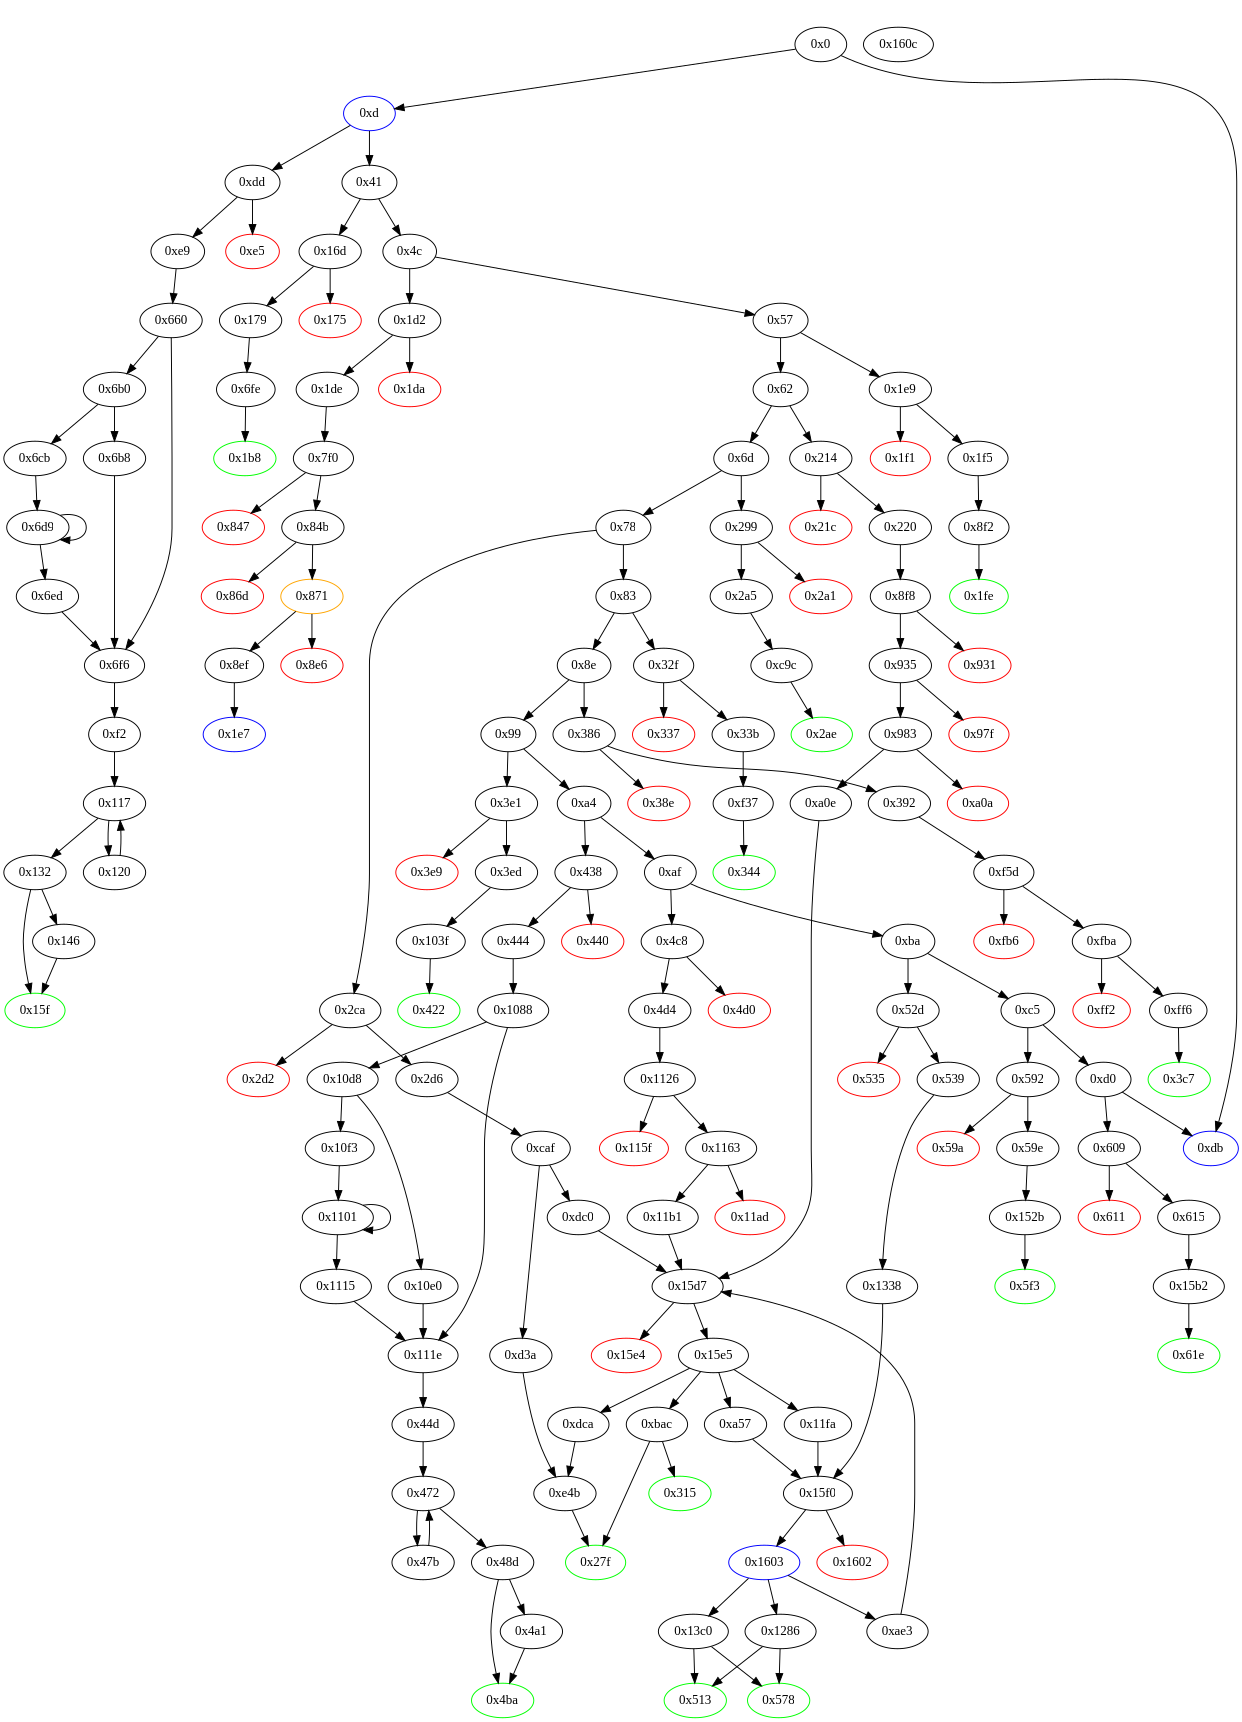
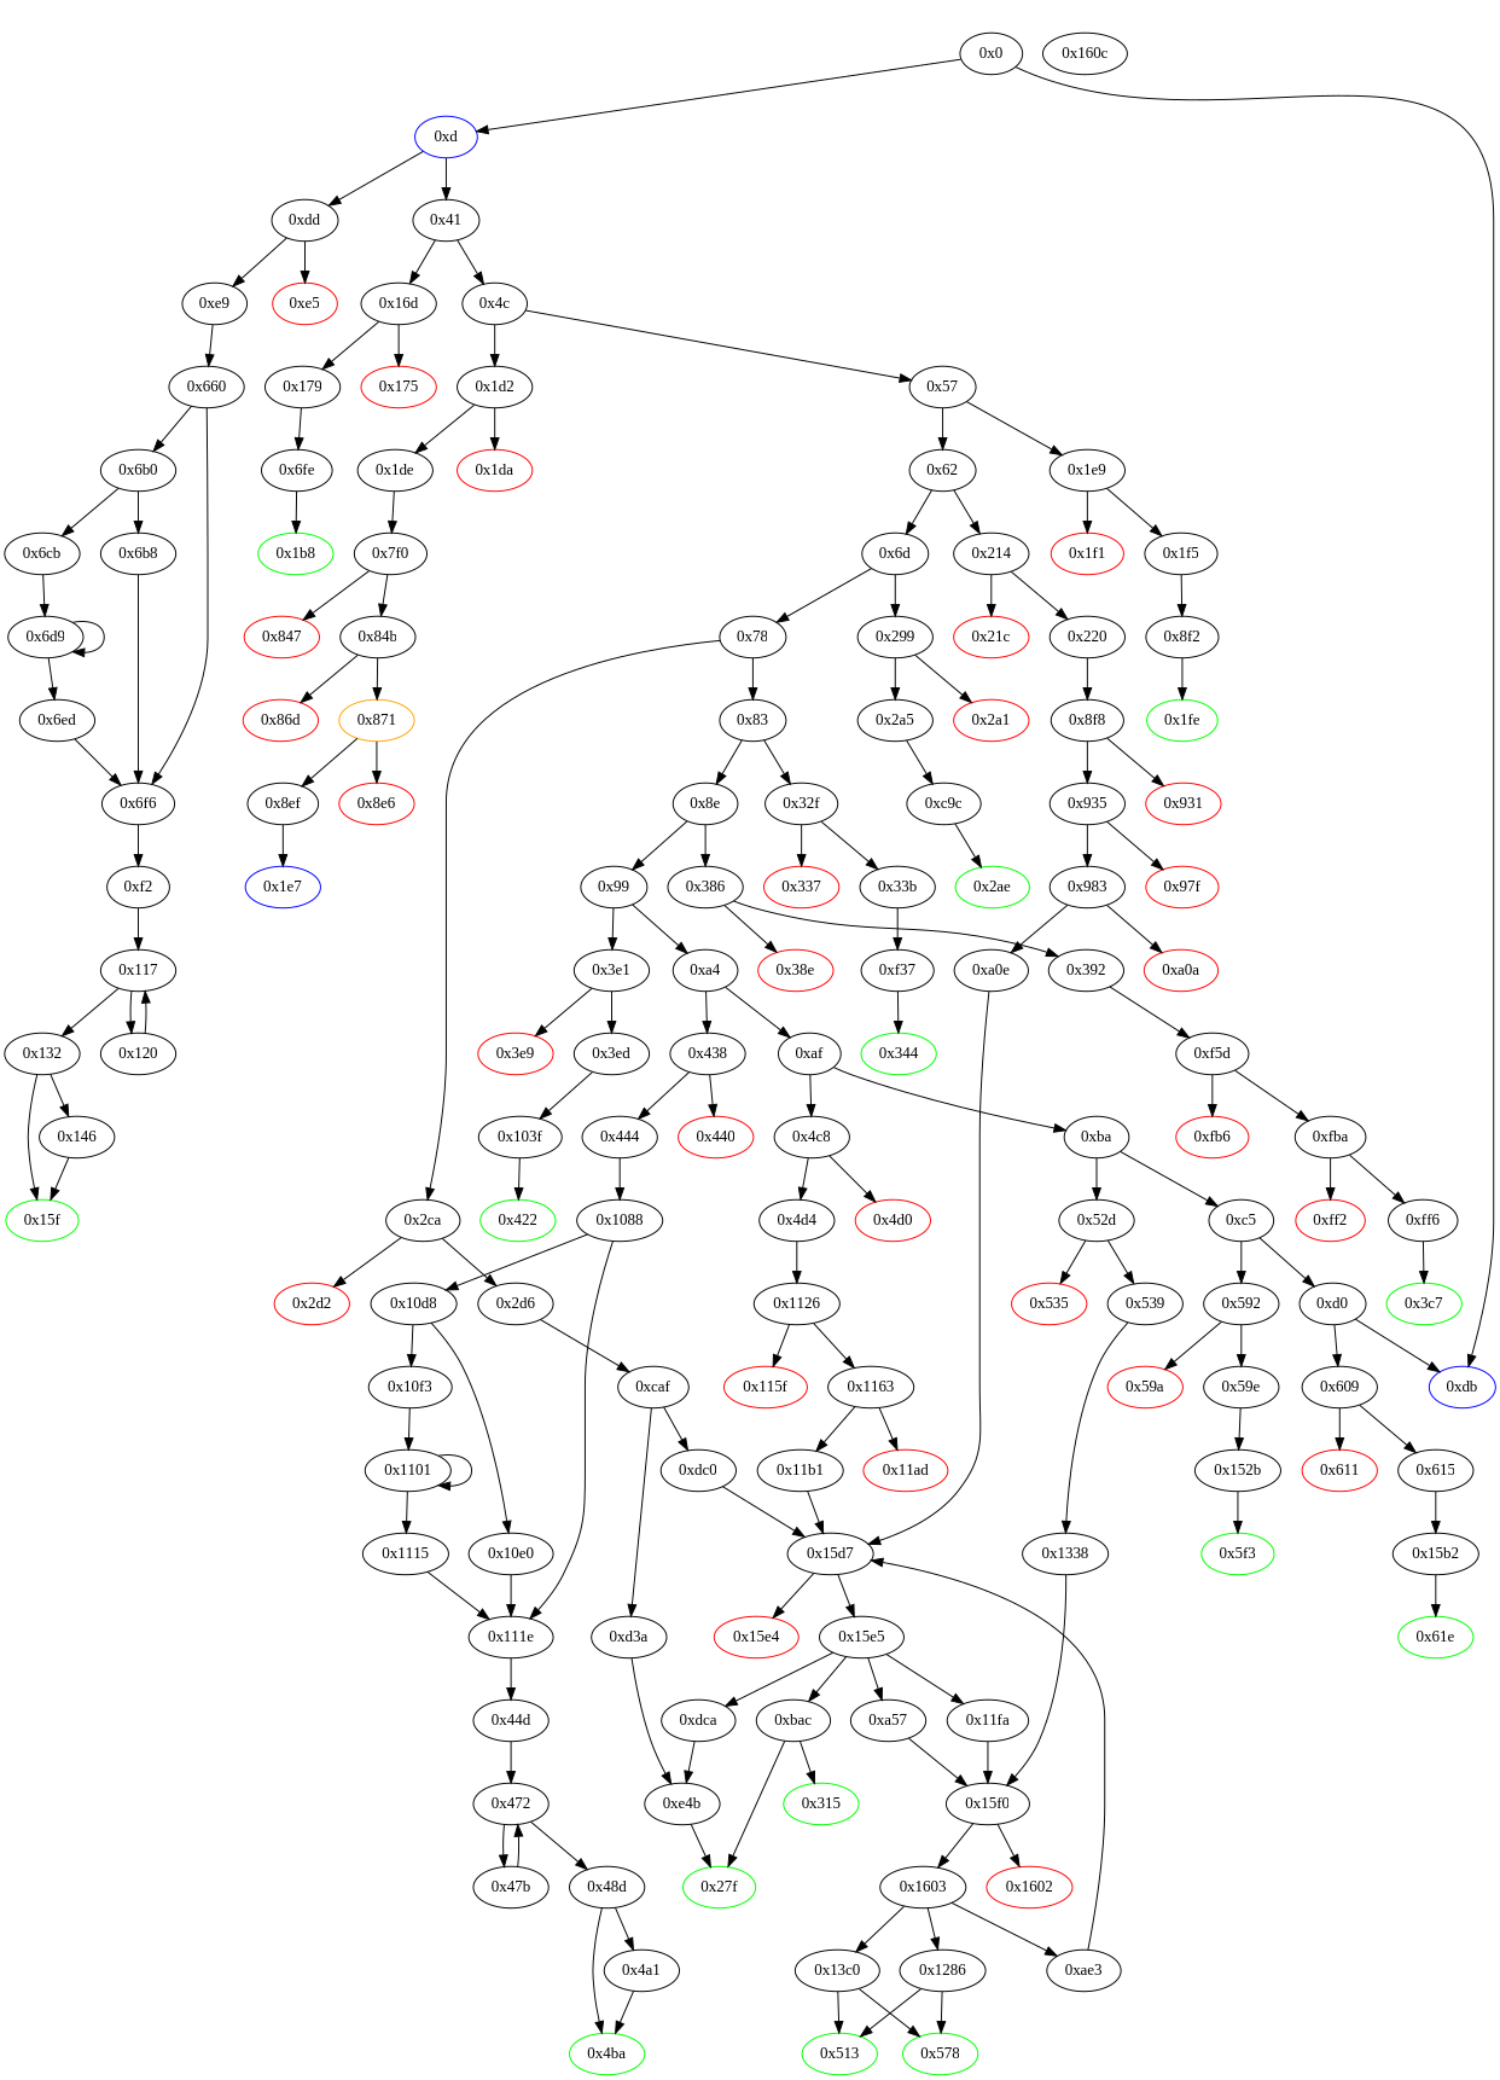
  digraph {
    fontname="Liberation Serif"
    node [fillcolor=white fontname="Liberation Serif" style=filled]
    edge [fontname="Liberation Serif"]
    "0x592"
    "0x59e"
    "0x59a" [color=red]
    "0x152b"
    "0xd3a"
    "0xe4b"
    "0x27f" [color=green]
    "0x6d"
    "0x78"
    "0x299"
    "0x2ca"
    "0x83"
    "0x2a5"
    "0x2a1" [color=red]
    "0xdca"
    "0x62"
    "0x214"
    "0x21c" [color=red]
    "0x220"
    "0x5f3" [color=green]
    "0xcaf"
    "0xdc0"
    "0x15d7"
    "0x315" [color=green]
    "0x11ad" [color=red]
    "0x32f"
    "0x33b"
    "0x337" [color=red]
    "0xf37"
    "0x3e1"
    "0x3ed"
    "0x3e9" [color=red]
    "0x103f"
    "0x15f" [color=green]
    "0x132"
    "0x146"
    "0x847" [color=red]
    "0x444"
    "0x1088"
    "0x111e"
    "0x10d8"
    "0x1602" [color=red]
    "0xff2" [color=red]
    "0x175" [color=red]
    "0x16d"
    "0x179"
    "0x6fe"
    "0x11b1"
    "0x15e5"
    "0x15e4" [color=red]
    "0xa57"
    "0xbac"
    "0x11fa"
    "0x15f0"
    "0x4d4"
    "0x1126"
    "0x115f" [color=red]
    "0x1163"
    "0x344" [color=green]
    "0x61e" [color=green]
    "0xae3"
    "0x2ae" [color=green]
    "0x1e7" [color=blue]
    "0x8ef"
    "0x6d9"
    "0x6ed"
    "0x6f6"
    "0x38e" [color=red]
    "0x422" [color=green]
    "0x120"
    "0x117"
    "0xa0a" [color=red]
    "0x983"
    "0xa0e"
    "0xd" [color=blue]
    "0x41"
    "0xdd"
    "0x4c"
    "0xe5" [color=red]
    "0xe9"
    "0x1f1" [color=red]
    "0x1e9"
    "0x1f5"
    "0x8f2"
    "0x2d2" [color=red]
    "0x1d2"
    "0x57"
    "0x8e"
    "0x99"
    "0x386"
    "0xa4"
    "0x392"
    "0x4ba" [color=green]
    "0x4a1"
    "0xba"
    "0x52d"
    "0xc5"
    "0x539"
    "0x535" [color=red]
    "0xd0"
    "0x3c7" [color=green]
    "0xff6"
    "0x2d6"
    "0x1338"
    "0xc9c"
    "0x160c"
    "0x513" [color=green]
    "0x1286"
    "0x578" [color=green]
-   "0x1603" [color=blue]
+   "0x1603"
    "0x13c0"
    "0x472"
    "0x48d"
    "0x47b"
    "0xf2"
    "0x1fe" [color=green]
    "0x8f8"
    "0x44d"
    "0x1de"
    "0x1da" [color=red]
    "0xf5d"
    "0xfb6" [color=red]
    "0xfba"
    "0x4d0" [color=red]
    "0x7f0"
    "0x660"
    "0x6b0"
    "0xaf"
    "0x4c8"
    "0x1b8" [color=green]
    "0x6cb"
    "0x6b8"
    "0x84b"
    "0x440" [color=red]
    "0x8e6" [color=red]
    "0x615"
    "0x15b2"
    "0x935"
    "0x931" [color=red]
    "0xdb" [color=blue]
    "0x10f3"
    "0x1101"
    "0x1115"
    "0x609"
    "0x611" [color=red]
    "0x10e0"
    "0x871" [color=orange]
    "0x86d" [color=red]
    "0x438"
    "0x0"
    "0x97f" [color=red]
    "0x592" -> "0x59e"
    "0x592" -> "0x59a"
    "0x59e" -> "0x152b"
    "0x152b" -> "0x5f3"
    "0xd3a" -> "0xe4b"
    "0xe4b" -> "0x27f"
    "0x6d" -> "0x78"
    "0x6d" -> "0x299"
    "0x78" -> "0x2ca"
    "0x78" -> "0x83"
    "0x299" -> "0x2a5"
    "0x299" -> "0x2a1"
    "0x2ca" -> "0x2d2"
    "0x2ca" -> "0x2d6"
    "0x83" -> "0x32f"
    "0x83" -> "0x8e"
    "0x2a5" -> "0xc9c"
    "0xdca" -> "0xe4b"
    "0x62" -> "0x6d"
    "0x62" -> "0x214"
    "0x214" -> "0x21c"
    "0x214" -> "0x220"
    "0x220" -> "0x8f8"
    "0xcaf" -> "0xd3a"
    "0xcaf" -> "0xdc0"
    "0xdc0" -> "0x15d7"
    "0x15d7" -> "0x15e5"
    "0x15d7" -> "0x15e4"
    "0x32f" -> "0x33b"
    "0x32f" -> "0x337"
    "0x33b" -> "0xf37"
    "0xf37" -> "0x344"
    "0x3e1" -> "0x3ed"
    "0x3e1" -> "0x3e9"
    "0x3ed" -> "0x103f"
    "0x103f" -> "0x422"
    "0x132" -> "0x15f"
    "0x132" -> "0x146"
    "0x146" -> "0x15f"
    "0x444" -> "0x1088"
    "0x1088" -> "0x111e"
    "0x1088" -> "0x10d8"
    "0x111e" -> "0x44d"
    "0x10d8" -> "0x10f3"
    "0x10d8" -> "0x10e0"
    "0x16d" -> "0x175"
    "0x16d" -> "0x179"
    "0x179" -> "0x6fe"
    "0x6fe" -> "0x1b8"
    "0x11b1" -> "0x15d7"
    "0x15e5" -> "0xdca"
    "0x15e5" -> "0xa57"
    "0x15e5" -> "0xbac"
    "0x15e5" -> "0x11fa"
    "0xa57" -> "0x15f0"
    "0xbac" -> "0x27f"
    "0xbac" -> "0x315"
    "0x11fa" -> "0x15f0"
    "0x15f0" -> "0x1602"
    "0x15f0" -> "0x1603"
    "0x4d4" -> "0x1126"
    "0x1126" -> "0x115f"
    "0x1126" -> "0x1163"
    "0x1163" -> "0x11ad"
    "0x1163" -> "0x11b1"
    "0xae3" -> "0x15d7"
    "0x8ef" -> "0x1e7"
    "0x6d9" -> "0x6d9"
    "0x6d9" -> "0x6ed"
    "0x6ed" -> "0x6f6"
    "0x6f6" -> "0xf2"
    "0x120" -> "0x117"
    "0x117" -> "0x132"
    "0x117" -> "0x120"
    "0x983" -> "0xa0a"
    "0x983" -> "0xa0e"
    "0xa0e" -> "0x15d7"
    "0xd" -> "0x41"
    "0xd" -> "0xdd"
    "0x41" -> "0x16d"
    "0x41" -> "0x4c"
    "0xdd" -> "0xe5"
    "0xdd" -> "0xe9"
    "0x4c" -> "0x1d2"
    "0x4c" -> "0x57"
    "0xe9" -> "0x660"
    "0x1e9" -> "0x1f1"
    "0x1e9" -> "0x1f5"
    "0x1f5" -> "0x8f2"
    "0x8f2" -> "0x1fe"
    "0x1d2" -> "0x1de"
    "0x1d2" -> "0x1da"
    "0x57" -> "0x62"
    "0x57" -> "0x1e9"
    "0x8e" -> "0x99"
    "0x8e" -> "0x386"
    "0x99" -> "0x3e1"
    "0x99" -> "0xa4"
    "0x386" -> "0x38e"
    "0x386" -> "0x392"
    "0xa4" -> "0xaf"
    "0xa4" -> "0x438"
    "0x392" -> "0xf5d"
    "0x4a1" -> "0x4ba"
    "0xba" -> "0x52d"
    "0xba" -> "0xc5"
    "0x52d" -> "0x539"
    "0x52d" -> "0x535"
    "0xc5" -> "0x592"
    "0xc5" -> "0xd0"
    "0x539" -> "0x1338"
    "0xd0" -> "0xdb"
    "0xd0" -> "0x609"
    "0xff6" -> "0x3c7"
    "0x2d6" -> "0xcaf"
    "0x1338" -> "0x15f0"
    "0xc9c" -> "0x2ae"
    "0x1286" -> "0x513"
    "0x1286" -> "0x578"
    "0x1603" -> "0xae3"
    "0x1603" -> "0x1286"
    "0x1603" -> "0x13c0"
    "0x13c0" -> "0x513"
    "0x13c0" -> "0x578"
    "0x472" -> "0x48d"
    "0x472" -> "0x47b"
    "0x48d" -> "0x4ba"
    "0x48d" -> "0x4a1"
    "0x47b" -> "0x472"
    "0xf2" -> "0x117"
    "0x8f8" -> "0x935"
    "0x8f8" -> "0x931"
    "0x44d" -> "0x472"
    "0x1de" -> "0x7f0"
    "0xf5d" -> "0xfb6"
    "0xf5d" -> "0xfba"
    "0xfba" -> "0xff2"
    "0xfba" -> "0xff6"
    "0x7f0" -> "0x847"
    "0x7f0" -> "0x84b"
    "0x660" -> "0x6f6"
    "0x660" -> "0x6b0"
    "0x6b0" -> "0x6cb"
    "0x6b0" -> "0x6b8"
    "0xaf" -> "0xba"
    "0xaf" -> "0x4c8"
    "0x4c8" -> "0x4d4"
    "0x4c8" -> "0x4d0"
    "0x6cb" -> "0x6d9"
    "0x6b8" -> "0x6f6"
    "0x84b" -> "0x871"
    "0x84b" -> "0x86d"
    "0x615" -> "0x15b2"
    "0x15b2" -> "0x61e"
    "0x935" -> "0x983"
    "0x935" -> "0x97f"
    "0x10f3" -> "0x1101"
    "0x1101" -> "0x1101"
    "0x1101" -> "0x1115"
    "0x1115" -> "0x111e"
    "0x609" -> "0x615"
    "0x609" -> "0x611"
    "0x10e0" -> "0x111e"
    "0x871" -> "0x8ef"
    "0x871" -> "0x8e6"
    "0x438" -> "0x444"
    "0x438" -> "0x440"
    "0x0" -> "0xd"
    "0x0" -> "0xdb"
  }
